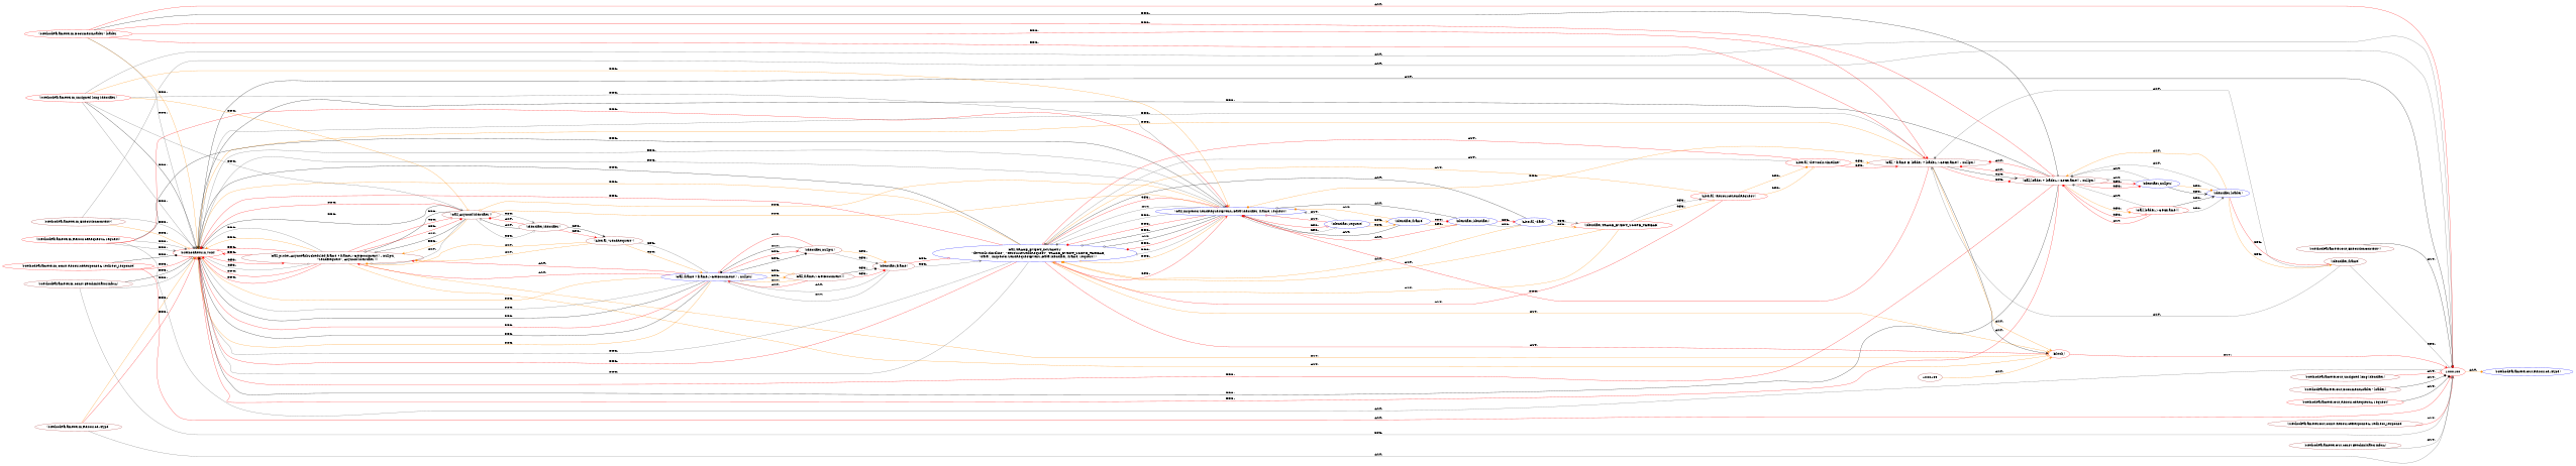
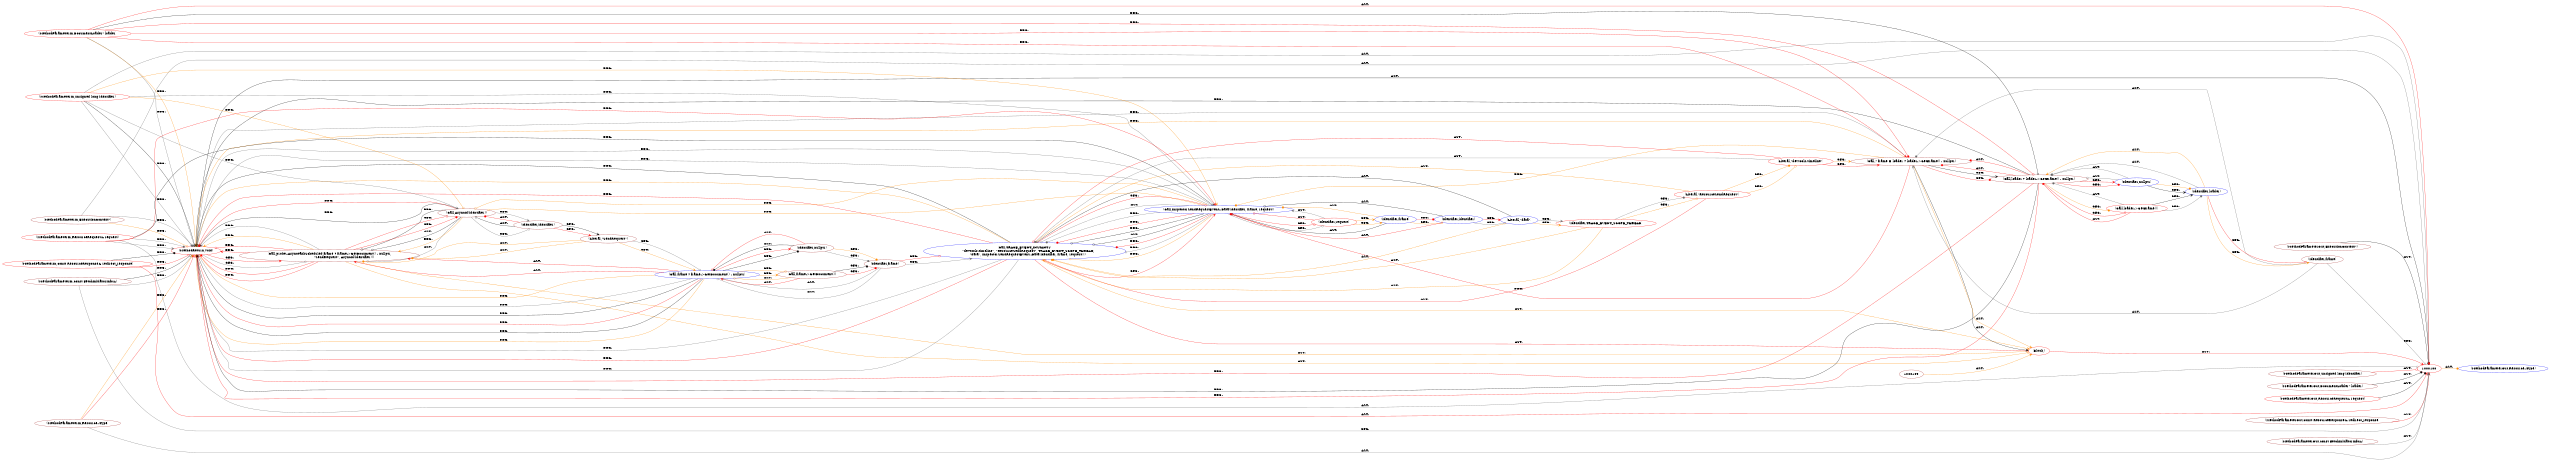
  digraph {
    rankdir=LR
    node [color=brown]
    edge [arrowhead=odot color=red]
    n1 [color=red label="(MethodReturn,void)"]
    n2 [label="(Call,probe::AsyncTaskScheduled(frame ? frame->GetDocument() : nullptr,\n                            \"SendRequest\", AsyncId(identifier)))"]
    1000100 [color=red]
    n4 [color=red label="(Block,)"]
    n5 [label="(Call,AsyncId(identifier))"]
    n6 [color=blue label="(MethodParameterOut,Resource::Type)"]
    n7 [color=blue label="(Call,TRACE_EVENT_INSTANT1(\n       \"devtools.timeline\", \"ResourceSendRequest\", TRACE_EVENT_SCOPE_THREAD,\n      \"data\", InspectorSendRequestEvent::Data(identifier, frame, request)))"]
    n8 [color=blue label="(Call,InspectorSendRequestEvent::Data(identifier, frame, request))"]
-   n9 [color=blue label="(Identifier,request)"]
+   n9 [color=red label="(Identifier,request)"]
    n10 [color=red label="(Literal,\"ResourceSendRequest\")"]
    n11 [color=red label="(Literal,\"devtools.timeline\")"]
    n12 [label="(Call,* frame = loader ? loader->GetFrame() : nullptr)"]
    n13 [color=red label="(Identifier,TRACE_EVENT_SCOPE_THREAD)"]
    n14 [label="(Call,loader ? loader->GetFrame() : nullptr)"]
    n15 [color=blue label="(Identifier,frame)"]
    n16 [label="(Identifier,identifier)"]
    n17 [color=blue label="(Identifier,identifier)"]
    n18 [color=blue label="(Literal,\"data\")"]
    n19 [color=blue label="(Call,frame ? frame->GetDocument() : nullptr)"]
    n20 [label="(Call,frame->GetDocument())"]
    n21 [label="(Identifier,nullptr)"]
    n22 [label="(Identifier,frame)"]
    n23 [label="(Literal,\"SendRequest\")"]
    n24 [label="(MethodParameterIn,ExecutionContext*)"]
    n25 [label="(MethodParameterOut,ExecutionContext*)"]
    n26 [color=red label="(MethodParameterIn,unsigned long identifier)"]
    n27 [label="(MethodParameterOut,unsigned long identifier)"]
    n28 [color=red label="(MethodParameterIn,DocumentLoader* loader)"]
    n29 [color=red label="(Call,loader->GetFrame())"]
    n30 [color=blue label="(Identifier,nullptr)"]
    n31 [label="(MethodParameterOut,DocumentLoader* loader)"]
    n32 [color=red label="(MethodParameterIn,ResourceRequest& request)"]
    n33 [color=red label="(MethodParameterOut,ResourceRequest& request)"]
    n34 [color=red label="(MethodParameterIn,const ResourceResponse& redirect_response)"]
    n35 [label="(MethodParameterOut,const ResourceResponse& redirect_response)"]
    n36 [label="(MethodParameterIn,const FetchInitiatorInfo&)"]
    n37 [label="(MethodParameterOut,const FetchInitiatorInfo&)"]
    n38 [label="(MethodParameterIn,Resource::Type)"]
    n39 [label="(Identifier,frame)"]
    n40 [color=blue label="(Identifier,loader)"]
    1000109
    n1 -> n2 [arrowhead=vee label="CFG: "]
    n1 -> n2 [color=gray40 label="CFG: "]
    n1 -> 1000100 [arrowhead=dot color=black label="AST: "]
    n2 -> n1 [arrowhead=dot label="DDG: "]
    n2 -> n1 [label="DDG: "]
    n2 -> n1 [arrowhead=vee color=gray40 label="DDG: "]
    n2 -> n1 [arrowhead=vee color=darkorange label="DDG: "]
    n2 -> n1 [label="DDG: "]
    n2 -> n1 [arrowhead=vee label="DDG: "]
    n2 -> n4 [color=darkorange label="AST: "]
    n2 -> n4 [color=darkorange label="AST: "]
    n2 -> n5 [label="CFG: "]
    n2 -> n5 [arrowhead=dot label="CFG: "]
    1000100 -> n6 [arrowhead=dot color=darkorange label="AST: "]
    n4 -> 1000100 [arrowhead=vee label="AST: "]
    n5 -> n1 [arrowhead=vee color=black label="DDG: "]
    n5 -> n1 [arrowhead=dot label="DDG: "]
    n5 -> n2 [color=black label="AST: "]
    n5 -> n2 [arrowhead=vee color=darkorange label="DDG: "]
    n5 -> n2 [color=gray40 label="AST: "]
    n5 -> n2 [color=black label="DDG: "]
    n5 -> n16 [color=gray40 label="CFG: "]
    n5 -> n16 [arrowhead=vee color=gray40 label="CFG: "]
    n7 -> n1 [arrowhead=vee color=black label="DDG: "]
    n7 -> n1 [arrowhead=vee color=darkorange label="DDG: "]
    n7 -> n1 [arrowhead=dot label="DDG: "]
    n7 -> n1 [color=gray40 label="DDG: "]
    n7 -> n1 [arrowhead=vee label="DDG: "]
    n7 -> n1 [color=gray40 label="DDG: "]
    n7 -> n4 [arrowhead=vee color=darkorange label="AST: "]
    n7 -> n4 [label="AST: "]
    n7 -> n8 [arrowhead=vee label="CFG: "]
    n7 -> n8 [label="CFG: "]
    n8 -> n1 [color=gray40 label="DDG: "]
    n8 -> n1 [arrowhead=dot color=gray40 label="DDG: "]
    n8 -> n5 [color=darkorange label="DDG: "]
    n8 -> n5 [color=darkorange label="DDG: "]
    n8 -> n7 [color=gray40 label="AST: "]
    n8 -> n7 [arrowhead=dot color=gray40 label="DDG: "]
    n8 -> n7 [arrowhead=dot label="DDG: "]
    n8 -> n7 [color=black label="DDG: "]
    n8 -> n7 [color=black label="AST: "]
    n8 -> n7 [arrowhead=dot label="DDG: "]
    n8 -> n7 [color=gray40 label="DDG: "]
    n8 -> n7 [color=darkorange label="DDG: "]
    n8 -> n9 [label="CFG: "]
    n8 -> n9 [color=gray40 label="CFG: "]
    n9 -> n8 [arrowhead=vee color=gray40 label="AST: "]
    n9 -> n8 [label="AST: "]
    n9 -> n15 [arrowhead=vee color=darkorange label="CFG: "]
    n9 -> n15 [arrowhead=vee color=darkorange label="CFG: "]
    n10 -> n7 [color=darkorange label="AST: "]
    n10 -> n7 [label="AST: "]
    n10 -> n11 [color=darkorange label="CFG: "]
    n10 -> n11 [arrowhead=dot color=darkorange label="CFG: "]
    n11 -> n7 [arrowhead=dot color=gray40 label="AST: "]
    n11 -> n7 [label="AST: "]
    n11 -> n12 [arrowhead=vee color=darkorange label="CFG: "]
    n11 -> n12 [arrowhead=vee label="CFG: "]
    n12 -> n1 [arrowhead=vee color=gray40 label="DDG: "]
    n12 -> n1 [arrowhead=dot color=darkorange label="DDG: "]
    n12 -> n4 [arrowhead=vee color=black label="AST: "]
    n12 -> n4 [arrowhead=vee color=darkorange label="AST: "]
    n12 -> n8 [arrowhead=dot color=darkorange label="DDG: "]
    n12 -> n8 [arrowhead=vee label="DDG: "]
    n12 -> n14 [arrowhead=vee color=black label="CFG: "]
    n12 -> n14 [arrowhead=dot label="CFG: "]
    n13 -> n7 [arrowhead=vee color=darkorange label="AST: "]
    n13 -> n7 [arrowhead=dot color=darkorange label="AST: "]
    n13 -> n10 [color=darkorange label="CFG: "]
    n13 -> n10 [arrowhead=dot color=gray40 label="CFG: "]
    n14 -> n1 [arrowhead=vee color=black label="DDG: "]
    n14 -> n1 [arrowhead=vee label="DDG: "]
    n14 -> n1 [color=black label="DDG: "]
    n14 -> n1 [label="DDG: "]
    n14 -> n12 [arrowhead=dot label="AST: "]
    n14 -> n12 [arrowhead=dot label="AST: "]
    n14 -> n29 [arrowhead=dot color=darkorange label="CFG: "]
    n14 -> n29 [label="CFG: "]
    n14 -> n30 [arrowhead=vee label="CFG: "]
    n14 -> n30 [arrowhead=dot label="CFG: "]
    n15 -> n8 [color=black label="AST: "]
    n15 -> n8 [arrowhead=dot color=darkorange label="AST: "]
    n15 -> n17 [arrowhead=dot label="CFG: "]
    n15 -> n17 [color=darkorange label="CFG: "]
    n16 -> n5 [arrowhead=dot label="AST: "]
    n16 -> n5 [color=black label="AST: "]
    n16 -> n23 [arrowhead=vee label="CFG: "]
    n16 -> n23 [arrowhead=vee color=black label="CFG: "]
    n17 -> n8 [arrowhead=dot label="AST: "]
    n17 -> n8 [color=black label="AST: "]
    n17 -> n18 [arrowhead=vee label="CFG: "]
    n17 -> n18 [color=gray40 label="CFG: "]
    n18 -> n7 [color=black label="AST: "]
    n18 -> n7 [arrowhead=dot color=darkorange label="AST: "]
    n18 -> n13 [arrowhead=vee color=darkorange label="CFG: "]
    n18 -> n13 [arrowhead=vee color=gray40 label="CFG: "]
    n19 -> n1 [arrowhead=dot color=darkorange label="DDG: "]
    n19 -> n1 [color=darkorange label="DDG: "]
    n19 -> n1 [color=gray40 label="DDG: "]
    n19 -> n1 [color=black label="DDG: "]
    n19 -> n1 [arrowhead=vee label="DDG: "]
    n19 -> n1 [arrowhead=vee color=black label="DDG: "]
    n19 -> n2 [arrowhead=vee label="AST: "]
    n19 -> n2 [arrowhead=vee label="AST: "]
    n19 -> n20 [color=darkorange label="CFG: "]
    n19 -> n20 [arrowhead=vee color=darkorange label="CFG: "]
    n19 -> n21 [arrowhead=vee label="CFG: "]
    n19 -> n21 [arrowhead=dot color=black label="CFG: "]
    n20 -> n19 [color=darkorange label="AST: "]
    n20 -> n19 [arrowhead=vee label="AST: "]
    n20 -> n22 [arrowhead=dot color=black label="CFG: "]
    n20 -> n22 [arrowhead=dot label="CFG: "]
    n21 -> n19 [label="AST: "]
    n21 -> n19 [arrowhead=dot color=black label="AST: "]
    n21 -> n22 [arrowhead=dot color=darkorange label="CFG: "]
    n21 -> n22 [arrowhead=dot color=gray40 label="CFG: "]
    n22 -> n7 [label="CFG: "]
    n22 -> n7 [arrowhead=vee color=gray40 label="CFG: "]
    n22 -> n19 [color=gray40 label="AST: "]
    n22 -> n19 [color=gray40 label="AST: "]
    n23 -> n2 [arrowhead=dot color=darkorange label="AST: "]
    n23 -> n2 [arrowhead=dot color=darkorange label="AST: "]
    n23 -> n19 [color=gray40 label="CFG: "]
    n23 -> n19 [arrowhead=vee color=darkorange label="CFG: "]
    n24 -> n1 [arrowhead=vee color=gray40 label="DDG: "]
    n24 -> n1 [color=darkorange label="DDG: "]
    n24 -> 1000100 [arrowhead=vee color=gray40 label="AST: "]
    n25 -> 1000100 [arrowhead=dot color=black label="AST: "]
    n26 -> n1 [arrowhead=dot color=black label="DDG: "]
    n26 -> n1 [arrowhead=dot color=gray40 label="DDG: "]
    n26 -> 1000100 [arrowhead=dot color=gray40 label="AST: "]
    n26 -> n5 [color=darkorange label="DDG: "]
    n26 -> n5 [arrowhead=vee color=gray40 label="DDG: "]
    n26 -> n8 [arrowhead=vee color=darkorange label="DDG: "]
    n26 -> n8 [arrowhead=vee color=gray40 label="DDG: "]
    n27 -> 1000100 [label="AST: "]
    n28 -> n1 [color=darkorange label="DDG: "]
    n28 -> n1 [arrowhead=dot color=gray40 label="DDG: "]
    n28 -> 1000100 [arrowhead=dot label="AST: "]
    n28 -> n12 [arrowhead=dot label="DDG: "]
    n28 -> n12 [arrowhead=vee label="DDG: "]
    n28 -> n14 [color=black label="DDG: "]
    n28 -> n14 [label="DDG: "]
    n29 -> n14 [arrowhead=dot label="AST: "]
    n29 -> n14 [arrowhead=dot color=gray40 label="AST: "]
    n29 -> n40 [arrowhead=dot color=gray40 label="CFG: "]
    n29 -> n40 [arrowhead=vee color=black label="CFG: "]
    n30 -> n14 [arrowhead=dot color=gray40 label="AST: "]
    n30 -> n14 [color=gray40 label="AST: "]
    n30 -> n40 [arrowhead=dot color=darkorange label="CFG: "]
    n30 -> n40 [arrowhead=vee color=black label="CFG: "]
    n31 -> 1000100 [arrowhead=dot color=black label="AST: "]
    n32 -> n1 [arrowhead=dot color=gray40 label="DDG: "]
    n32 -> n1 [arrowhead=vee color=gray40 label="DDG: "]
    n32 -> 1000100 [color=gray40 label="AST: "]
    n32 -> n8 [arrowhead=vee label="DDG: "]
    n32 -> n8 [color=black label="DDG: "]
    n33 -> 1000100 [arrowhead=dot color=black label="AST: "]
    n34 -> n1 [label="DDG: "]
    n34 -> n1 [arrowhead=dot color=black label="DDG: "]
    n34 -> 1000100 [arrowhead=vee label="AST: "]
    n35 -> 1000100 [arrowhead=vee label="AST: "]
    n36 -> n1 [color=black label="DDG: "]
    n36 -> n1 [arrowhead=vee color=gray40 label="DDG: "]
    n36 -> 1000100 [color=gray40 label="CFG: "]
    n37 -> 1000100 [color=gray40 label="AST: "]
    n38 -> n1 [arrowhead=vee color=darkorange label="DDG: "]
    n38 -> n1 [arrowhead=vee label="DDG: "]
    n38 -> 1000100 [arrowhead=vee color=gray40 label="AST: "]
    n39 -> 1000100 [color=gray40 label="CFG: "]
    n39 -> n12 [arrowhead=dot color=gray40 label="AST: "]
    n39 -> n12 [arrowhead=vee color=gray40 label="AST: "]
    n40 -> n14 [arrowhead=vee color=darkorange label="AST: "]
    n40 -> n14 [arrowhead=vee color=gray40 label="AST: "]
    n40 -> n39 [label="CFG: "]
    n40 -> n39 [arrowhead=vee color=darkorange label="CFG: "]
    1000109 -> n4 [arrowhead=vee color=darkorange label="AST: "]
  }
